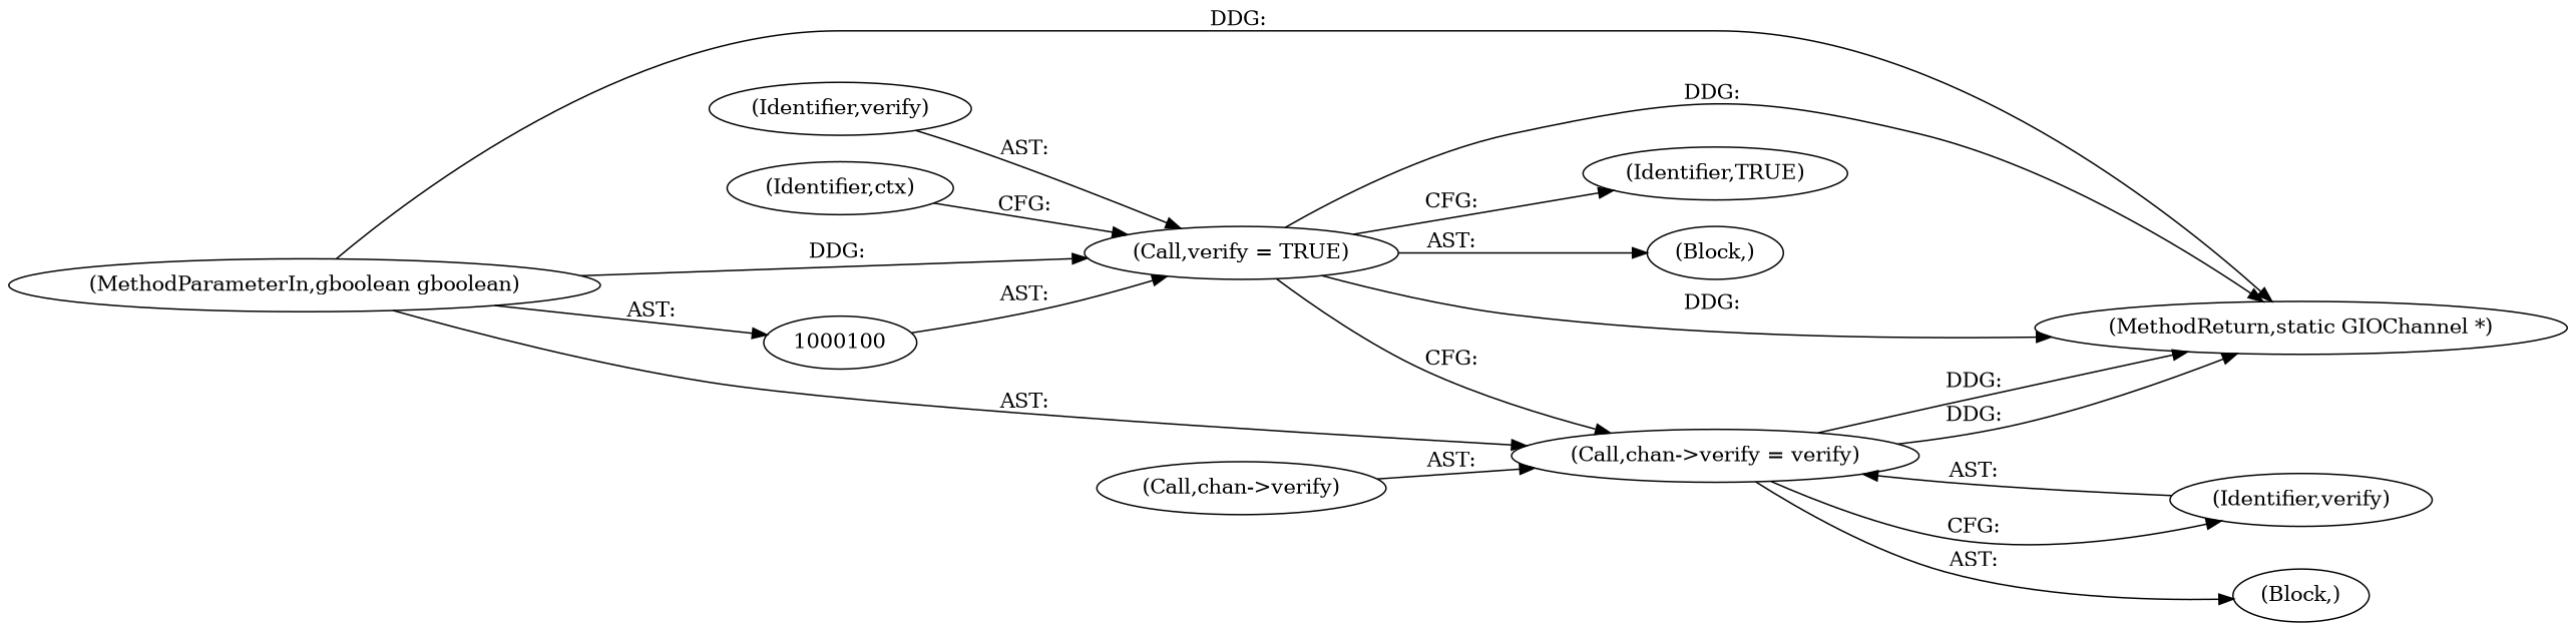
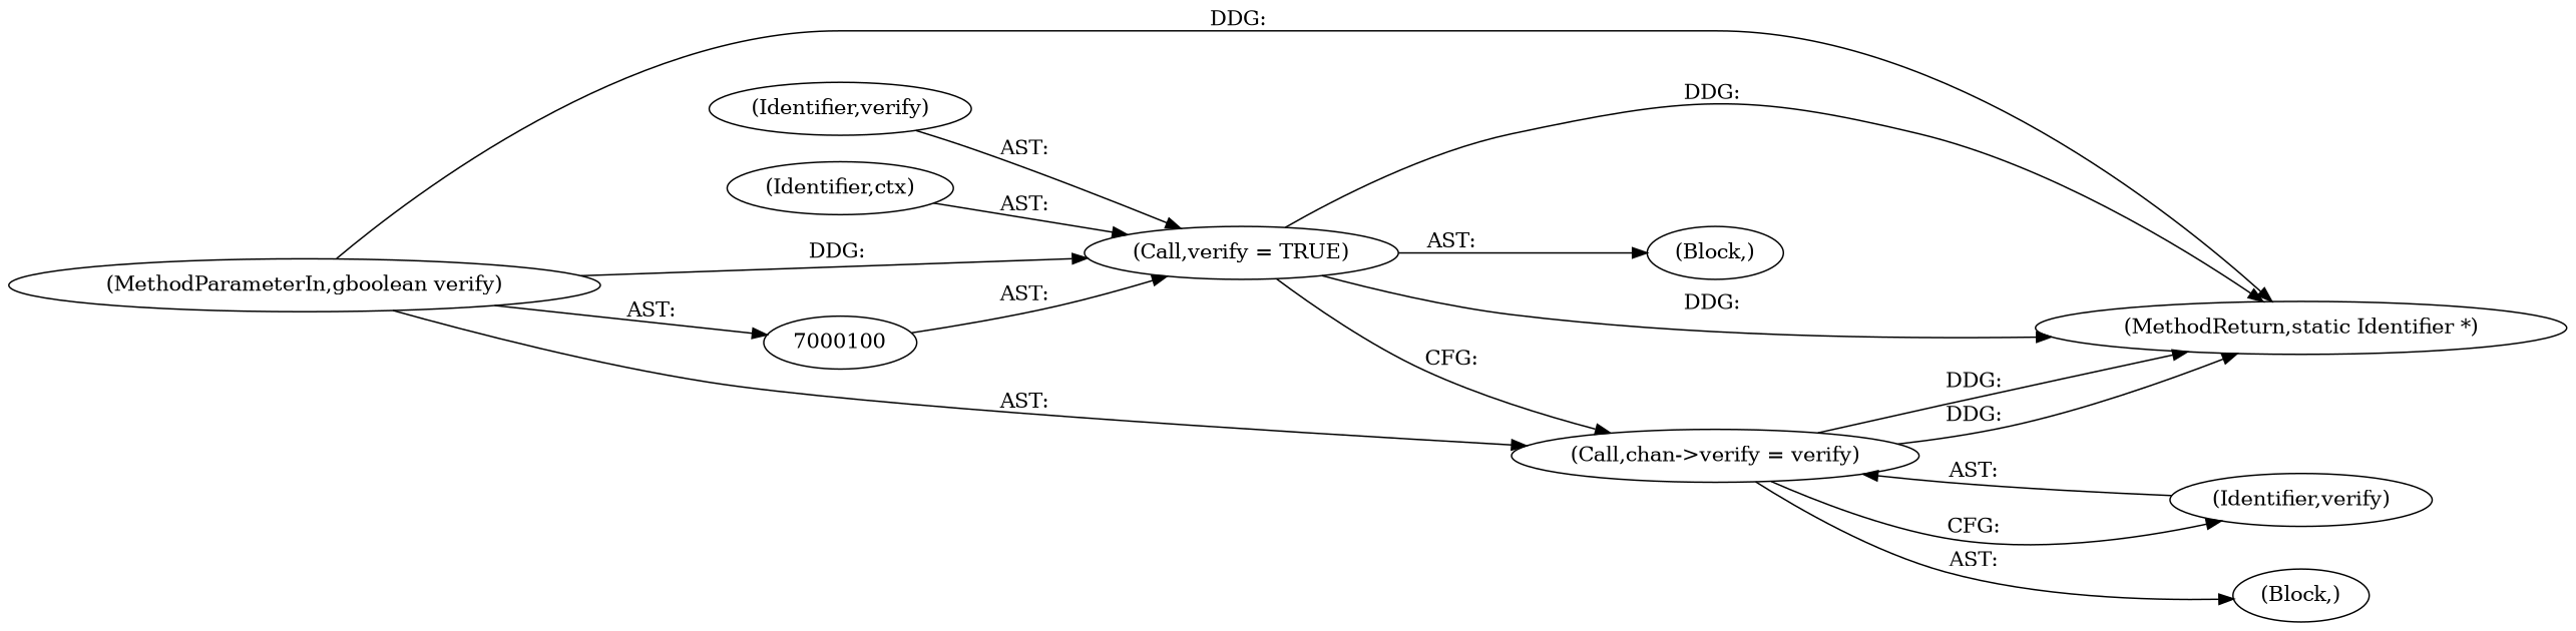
  digraph {
    rankdir=LR
    n1 [label="(Call,chan->verify = verify)"]
    n2 [label="(Identifier,verify)"]
-   n3 [label="(MethodReturn,static GIOChannel *)"]
+   n3 [label="(MethodReturn,static Identifier *)"]
    n4 [label="(Block,)"]
    n5 [label="(Call,verify = TRUE)"]
-   n6 [label="(Identifier,TRUE)"]
    n7 [label="(Block,)"]
-   n8 [label="(MethodParameterIn,gboolean gboolean)"]
-   1000100
+   n8 [label="(MethodParameterIn,gboolean verify)"]
+   1000100 [label=7000100]
    n10 [label="(Identifier,verify)"]
    n11 [label="(Identifier,ctx)"]
-   n12 [label="(Call,chan->verify)"]
    n1 -> n2 [label="CFG: "]
    n1 -> n3 [label="DDG: "]
    n1 -> n3 [label="DDG: "]
    n1 -> n4 [label="AST: "]
    n2 -> n1 [label="AST: "]
    n5 -> n1 [label="CFG: "]
    n5 -> n3 [label="DDG: "]
    n5 -> n3 [label="DDG: "]
-   n5 -> n6 [label="CFG: "]
    n5 -> n7 [label="AST: "]
    n8 -> n1 [label="AST: "]
    n8 -> n3 [label="DDG: "]
    n8 -> n5 [label="DDG: "]
    n8 -> 1000100 [label="AST: "]
    1000100 -> n5 [label="AST: "]
    n10 -> n5 [label="AST: "]
-   n11 -> n5 [label="CFG: "]
-   n12 -> n1 [label="AST: "]
+   n11 -> n5 [label="AST: "]
  }
